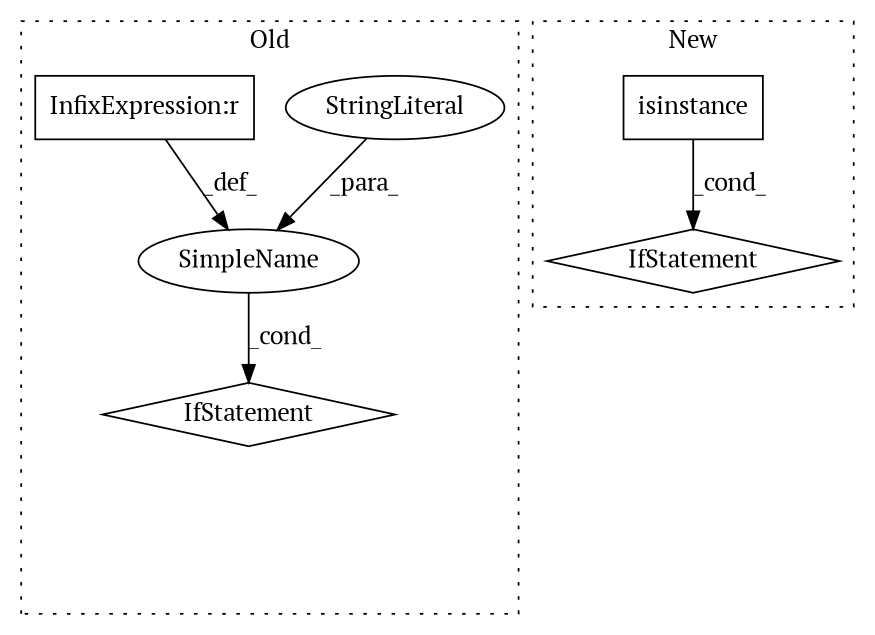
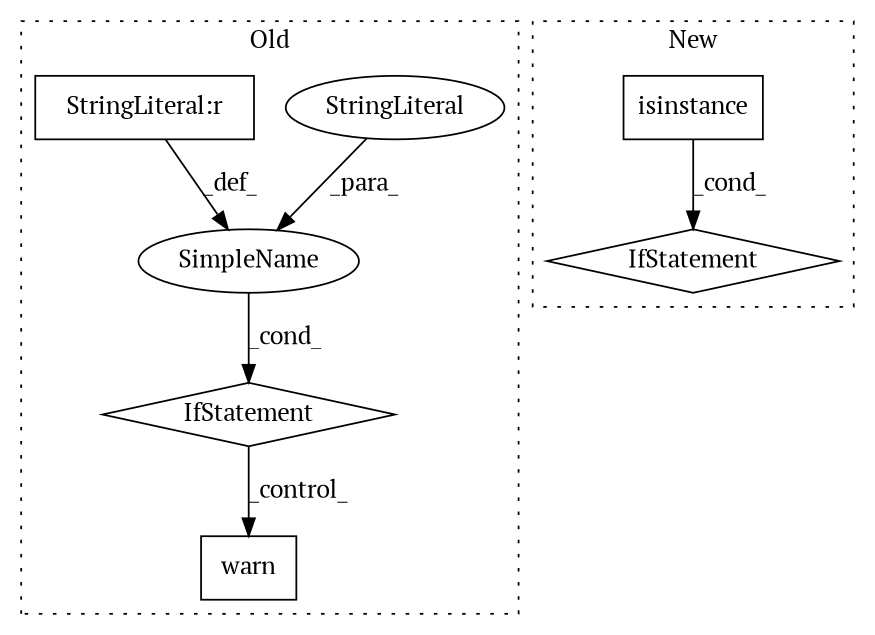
  digraph {
    fontname="PT Serif"
    node [a=32 fontname="PT Serif" shape=box]
    edge [fontname="PT Serif"]
+   n1 [l="5,1" label=warn s="5467,5550"]
    n2 [a=25 l="4,2" label=IfStatement s="5423,5448" shape=diamond]
    n3 [a=42 label=SimpleName shape=ellipse]
    n4 [a=45 l=59 label=StringLiteral s=5472 shape=ellipse]
-   n5 [a=27 l=4 label="InfixExpression:r" s=5440]
+   n5 [a=27 l=4 label="StringLiteral:r" s=5440]
    n6 [l="11,1" label=isinstance s="13415,13455"]
    n7 [a=25 l=3 label=IfStatement s=13456 shape=diamond]
    subgraph cluster_1 {
      label=Old
      style=dotted
+     n1
      n2
      n3
      n4
      n5
    }
    subgraph cluster_2 {
      label=New
      style=dotted
      n6
      n7
    }
+   n2 -> n1 [label=_control_]
    n3 -> n2 [label=_cond_]
    n4 -> n3 [label=_para_]
    n5 -> n3 [label=_def_]
    n6 -> n7 [label=_cond_]
  }
